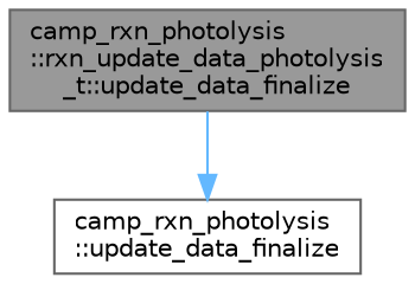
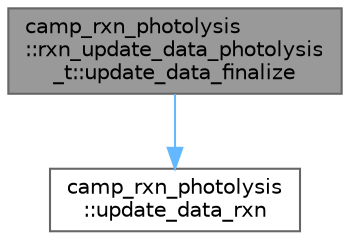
  digraph {
    rankdir=TB
    node [fontname=Helvetica fontsize=10 shape=box style=filled]
    n1 [color=gray40 fillcolor=grey60 fontcolor=black height=0.2 label="camp_rxn_photolysis\l::rxn_update_data_photolysis\l_t::update_data_finalize" width=0.4]
-   n2 [color=grey40 fillcolor=white height=0.2 label="camp_rxn_photolysis\l::update_data_finalize" width=0.4]
+   n2 [color=grey40 fillcolor=white height=0.2 label="camp_rxn_photolysis\l::update_data_rxn" width=0.4]
    n1 -> n2 [color=steelblue1 fontname=Helvetica fontsize=10 labelfontname=Helvetica labelfontsize=10 style=solid]
  }
